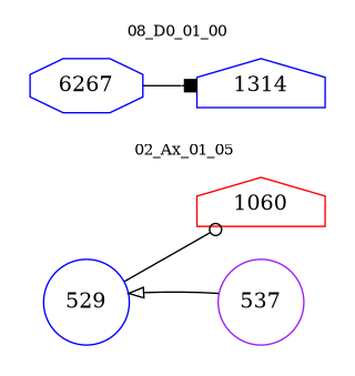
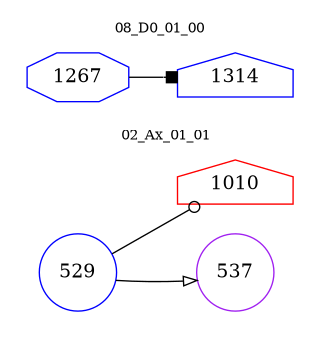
  digraph {
    rankdir=LR
    node [color=blue shape=circle]
    edge [color=black]
    n1 [label=529]
    n2 [color=purple label=537]
-   n3 [color=red label=1060 shape=house]
-   n4 [label=6267 shape=octagon]
+   n3 [color=red label=1010 shape=house]
+   n4 [label=1267 shape=octagon]
    n5 [label=1314 shape=house]
    subgraph cluster_1 {
      color=white
      fontsize=10
-     label="02_Ax_01_05"
+     label="02_Ax_01_01"
      n1
      n2
      n3
    }
    subgraph cluster_2 {
      color=white
      fontsize=10
      label="08_D0_01_00"
      n4
      n5
    }
-   n2 -> n1 [arrowhead=onormal]
+   n1 -> n2 [arrowhead=onormal]
    n1 -> n3 [arrowhead=odot]
    n4 -> n5 [arrowhead=box]
  }
